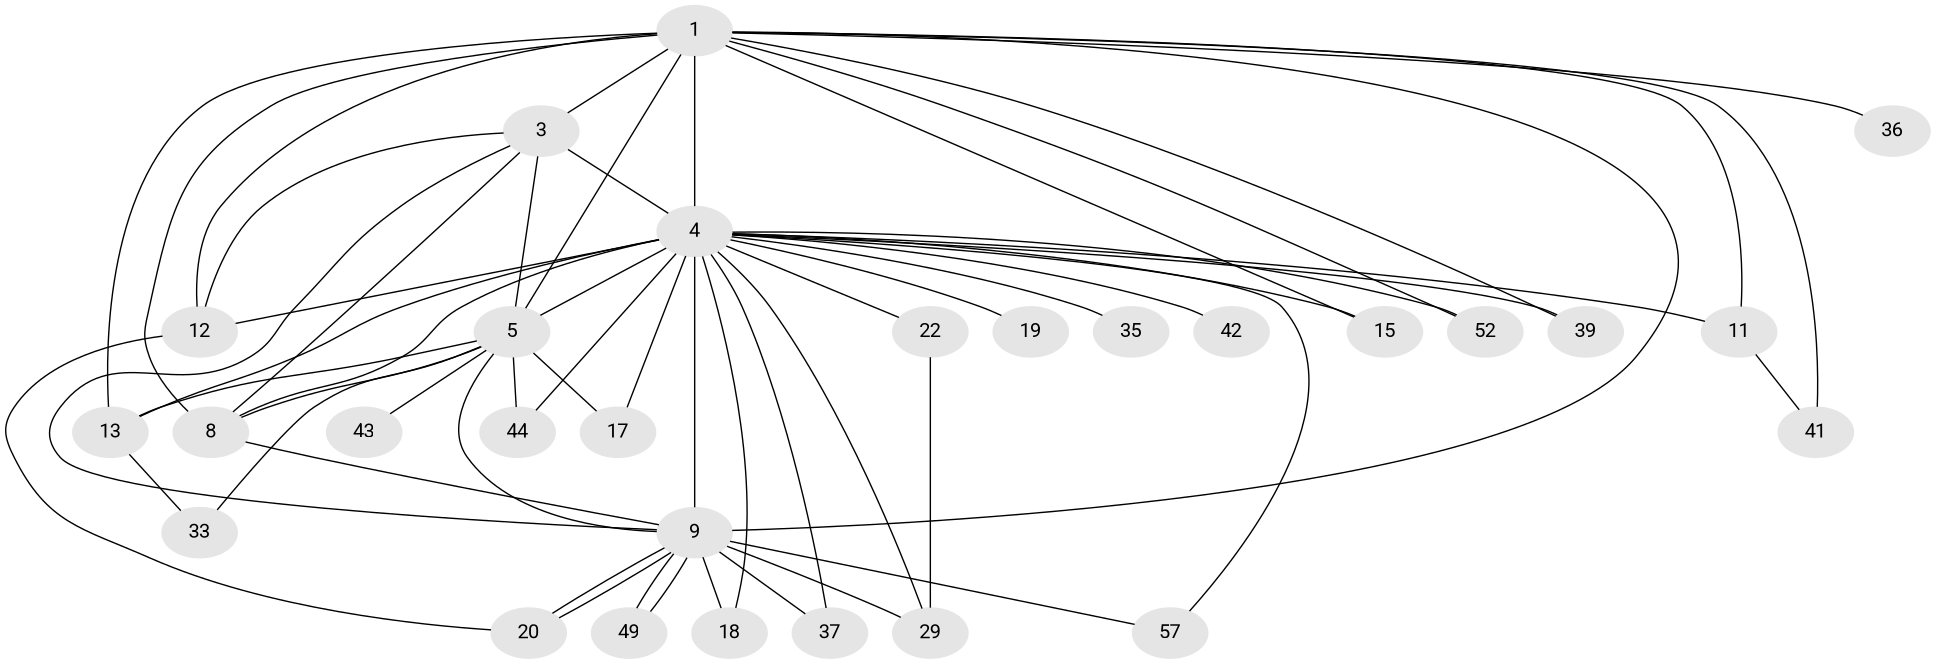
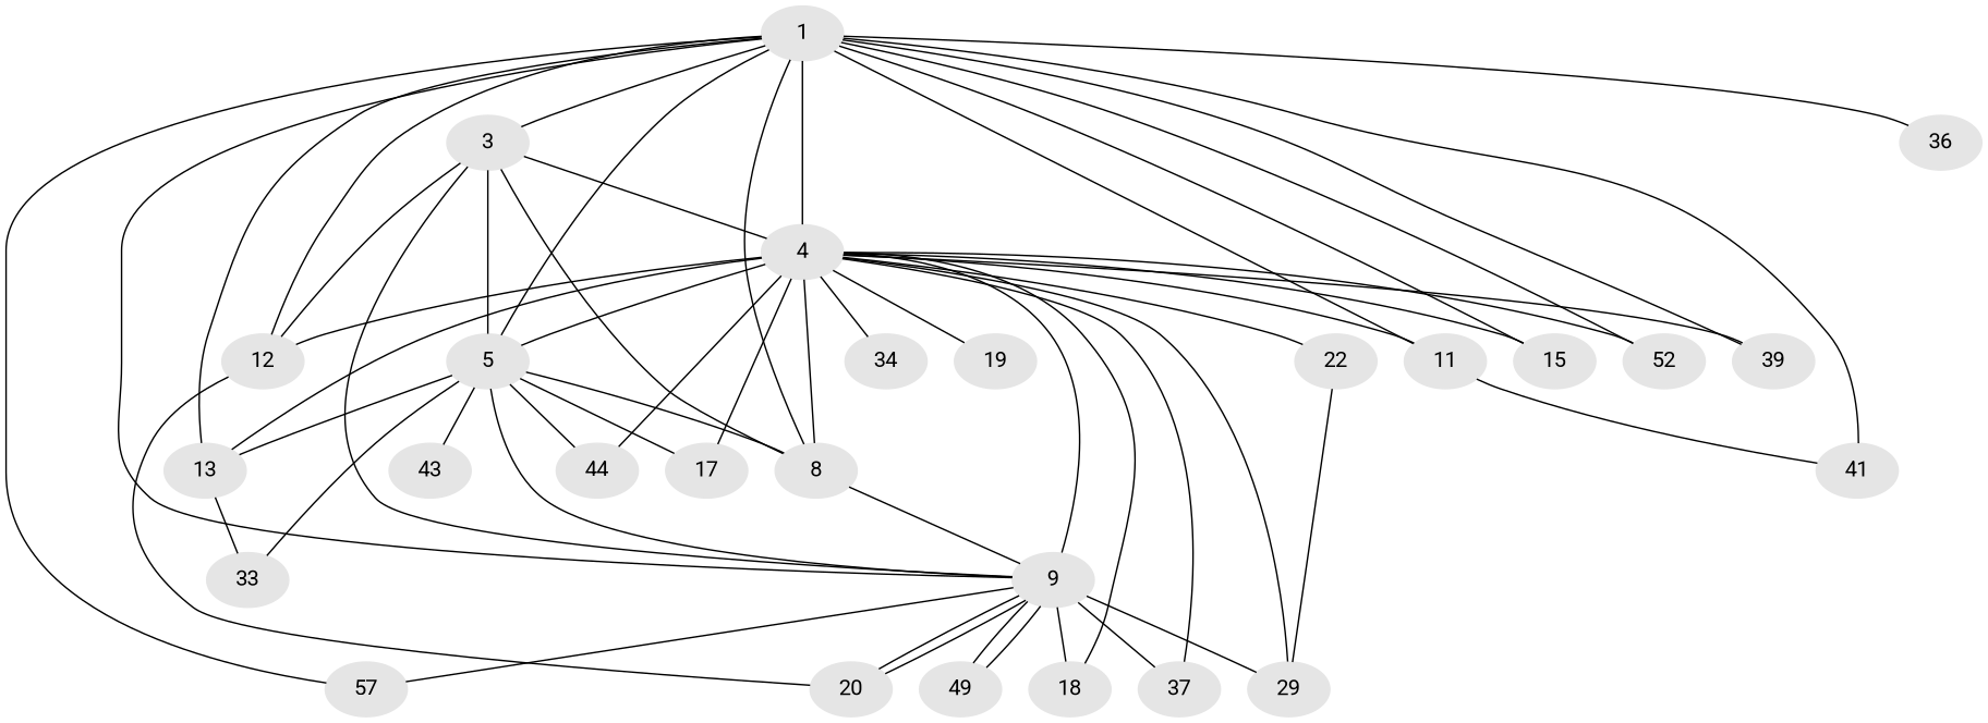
  graph {
    fontname=Roboto
    node [color=gray90 fontname=Roboto style=filled]
    edge [fontname=Roboto]
    1 [super="+2"]
    3 [super="+48"]
    4 [super="+6+10"]
    5
    8
    9 [super="+21"]
    11
    12 [super="+31"]
    13
    15
    36
    41
    52
    57
    39
    17
    18
    19
    22
    29 [super="+55+30"]
-   35
+   35 [label=34]
    37
-   42
    44
    43
    33
    20
    49
    1 -- 3 [weight=2]
    1 -- 4 [weight=10]
    1 -- 5 [weight=3]
    1 -- 8 [weight=2]
    1 -- 9 [weight=4]
    1 -- 11
    1 -- 12 [weight=2]
    1 -- 13
    1 -- 15
    1 -- 36
    1 -- 41 [weight=2]
    1 -- 52
-   4 -- 57
+   1 -- 57
    1 -- 39
    3 -- 4 [weight=4]
    3 -- 5
    3 -- 8
    3 -- 9
    3 -- 12
    4 -- 5 [weight=4]
    4 -- 8 [weight=4]
    4 -- 9 [weight=8]
    4 -- 11
    4 -- 12 [weight=2]
    4 -- 13
    4 -- 15
    4 -- 52
    4 -- 39 [weight=2]
    4 -- 17
    4 -- 18
    4 -- 19
    4 -- 22 [weight=2]
    4 -- 29
    4 -- 35 [weight=2]
    4 -- 37
-   4 -- 42 [weight=2]
    4 -- 44
    5 -- 8
    5 -- 9
    5 -- 13
    5 -- 17
    5 -- 44
    5 -- 43
    5 -- 33
    8 -- 9
    9 -- 57
    9 -- 18
    9 -- 29 [weight=3]
    9 -- 37
    9 -- 20
    9 -- 20
    9 -- 49
    9 -- 49
    11 -- 41
    12 -- 20
    13 -- 33
    22 -- 29
  }
